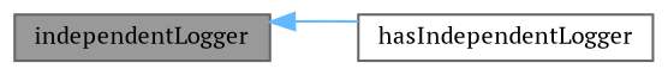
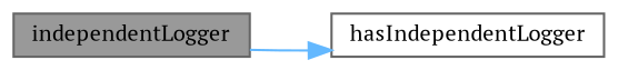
  digraph {
    rankdir=LR
    fontname="PT Serif"
    node [fontname="PT Serif" fontsize=10 shape=box style=filled]
    n1 [color=gray40 fillcolor=grey60 fontcolor=black height=0.2 label=independentLogger width=0.4]
    n2 [color=grey40 fillcolor=white height=0.2 label=hasIndependentLogger width=0.4]
-   n2 -> n1 [color=steelblue1 fontname="PT Serif" fontsize=10 labelfontname=Helvetica labelfontsize=10 style=solid]
+   n1 -> n2 [color=steelblue1 fontname="PT Serif" fontsize=10 labelfontname=Helvetica labelfontsize=10 style=solid]
  }
